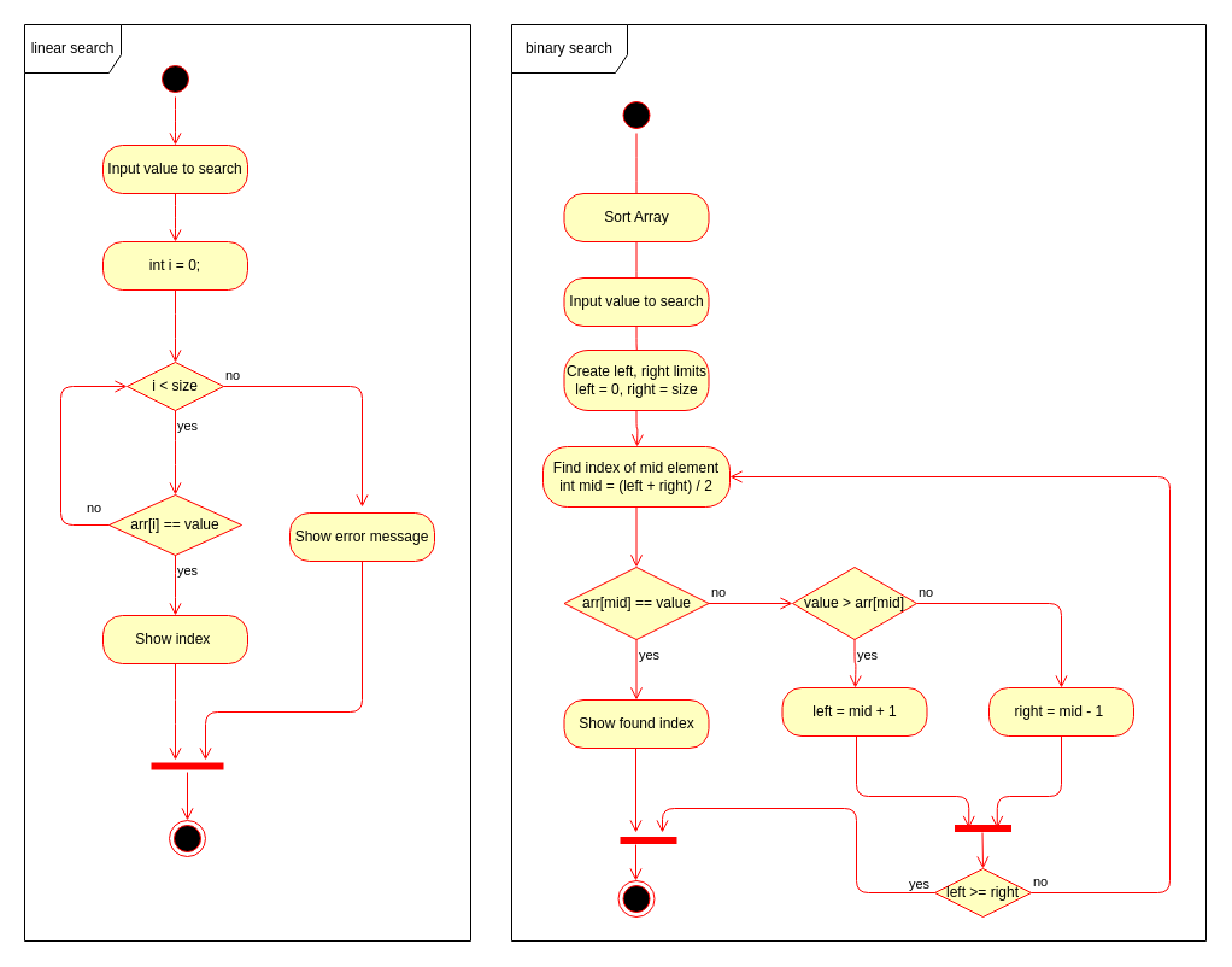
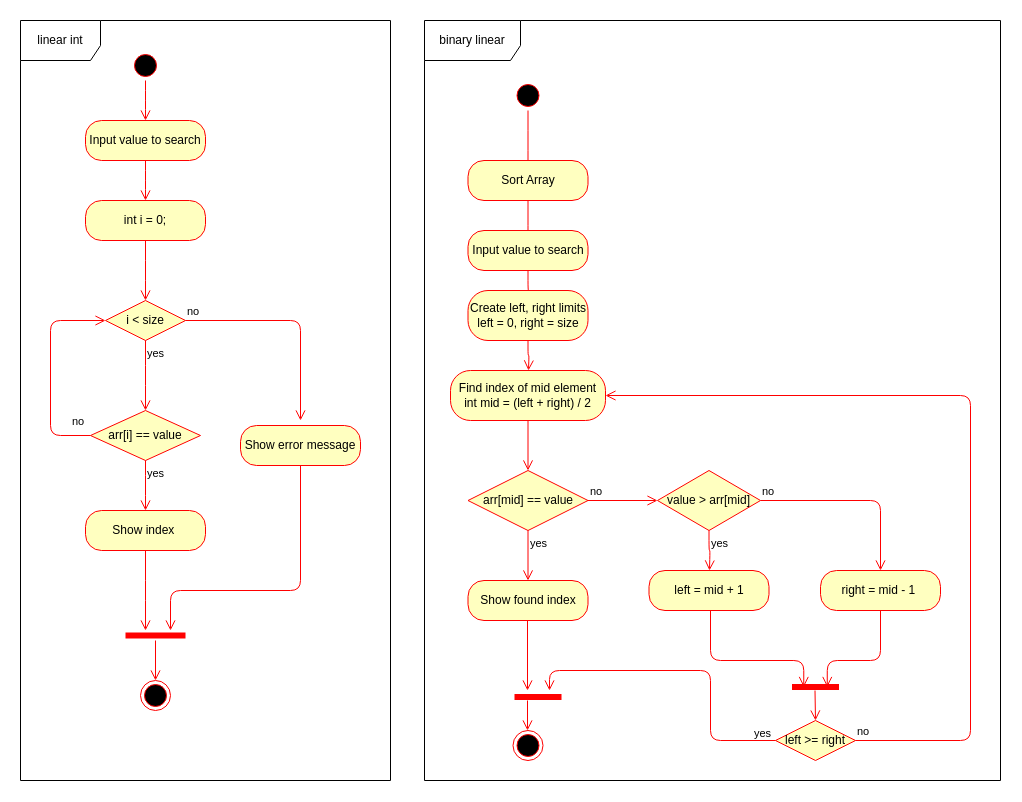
  <mxCell id="0" />
  <mxCell id="1" parent="0" />
  <mxCell id="2" value="" style="group" parent="1" vertex="1" connectable="0"><mxGeometry x="50" y="50" width="310" height="660" as="geometry" /></mxCell>
  <mxCell id="3" value="" style="ellipse;html=1;shape=startState;fillColor=#000000;strokeColor=#ff0000;" parent="2" vertex="1"><mxGeometry x="80" width="30" height="30" as="geometry" /></mxCell>
  <mxCell id="4" value="" style="edgeStyle=orthogonalEdgeStyle;html=1;verticalAlign=bottom;endArrow=open;endSize=8;strokeColor=#ff0000;" parent="2" source="3" edge="1"><mxGeometry relative="1" as="geometry"><mxPoint x="95" y="70" as="targetPoint" /></mxGeometry></mxCell>
  <mxCell id="5" value="Input value to search" style="rounded=1;whiteSpace=wrap;html=1;arcSize=40;fontColor=#000000;fillColor=#ffffc0;strokeColor=#ff0000;" parent="2" vertex="1"><mxGeometry x="35" y="70" width="120" height="40" as="geometry" /></mxCell>
  <mxCell id="6" value="" style="edgeStyle=orthogonalEdgeStyle;html=1;verticalAlign=bottom;endArrow=open;endSize=8;strokeColor=#ff0000;" parent="2" source="5" edge="1"><mxGeometry relative="1" as="geometry"><mxPoint x="95" y="150" as="targetPoint" /></mxGeometry></mxCell>
  <mxCell id="7" value="int i = 0;" style="rounded=1;whiteSpace=wrap;html=1;arcSize=40;fontColor=#000000;fillColor=#ffffc0;strokeColor=#ff0000;" parent="2" vertex="1"><mxGeometry x="35" y="150" width="120" height="40" as="geometry" /></mxCell>
  <mxCell id="8" value="" style="edgeStyle=orthogonalEdgeStyle;html=1;verticalAlign=bottom;endArrow=open;endSize=8;strokeColor=#ff0000;" parent="2" source="7" edge="1"><mxGeometry relative="1" as="geometry"><mxPoint x="95" y="250" as="targetPoint" /></mxGeometry></mxCell>
  <mxCell id="9" value="i &amp;lt; size" style="rhombus;whiteSpace=wrap;html=1;fillColor=#ffffc0;strokeColor=#ff0000;" parent="2" vertex="1"><mxGeometry x="55" y="250" width="80" height="40" as="geometry" /></mxCell>
  <mxCell id="10" value="no" style="edgeStyle=orthogonalEdgeStyle;html=1;align=left;verticalAlign=bottom;endArrow=open;endSize=8;strokeColor=#ff0000;" parent="2" source="9" edge="1"><mxGeometry x="-1" relative="1" as="geometry"><mxPoint x="250" y="370" as="targetPoint" /><Array as="points"><mxPoint x="250" y="270" /></Array></mxGeometry></mxCell>
  <mxCell id="11" value="yes" style="edgeStyle=orthogonalEdgeStyle;html=1;align=left;verticalAlign=top;endArrow=open;endSize=8;strokeColor=#ff0000;" parent="2" source="9" edge="1"><mxGeometry x="-1" relative="1" as="geometry"><mxPoint x="95" y="360" as="targetPoint" /></mxGeometry></mxCell>
  <mxCell id="12" value="arr[i] == value" style="rhombus;whiteSpace=wrap;html=1;fillColor=#ffffc0;strokeColor=#ff0000;" parent="2" vertex="1"><mxGeometry x="40" y="360" width="110" height="50" as="geometry" /></mxCell>
  <mxCell id="13" value="no" style="edgeStyle=orthogonalEdgeStyle;html=1;align=left;verticalAlign=bottom;endArrow=open;endSize=8;strokeColor=#ff0000;entryX=0;entryY=0.5;entryDx=0;entryDy=0;" parent="2" source="12" target="9" edge="1"><mxGeometry x="-0.809" y="-5" relative="1" as="geometry"><mxPoint x="-50" y="310" as="targetPoint" /><Array as="points"><mxPoint y="385" /><mxPoint y="270" /></Array><mxPoint as="offset" /></mxGeometry></mxCell>
  <mxCell id="14" value="yes" style="edgeStyle=orthogonalEdgeStyle;html=1;align=left;verticalAlign=top;endArrow=open;endSize=8;strokeColor=#ff0000;" parent="2" source="12" edge="1"><mxGeometry x="-1" relative="1" as="geometry"><mxPoint x="95" y="460" as="targetPoint" /></mxGeometry></mxCell>
  <mxCell id="15" value="Show index&amp;nbsp;" style="rounded=1;whiteSpace=wrap;html=1;arcSize=40;fontColor=#000000;fillColor=#ffffc0;strokeColor=#ff0000;" parent="2" vertex="1"><mxGeometry x="35" y="460" width="120" height="40" as="geometry" /></mxCell>
  <mxCell id="16" value="" style="edgeStyle=orthogonalEdgeStyle;html=1;verticalAlign=bottom;endArrow=open;endSize=8;strokeColor=#ff0000;" parent="2" source="15" edge="1"><mxGeometry relative="1" as="geometry"><mxPoint x="95" y="580" as="targetPoint" /></mxGeometry></mxCell>
  <mxCell id="17" value="Show error message" style="rounded=1;whiteSpace=wrap;html=1;arcSize=40;fontColor=#000000;fillColor=#ffffc0;strokeColor=#ff0000;" parent="2" vertex="1"><mxGeometry x="190" y="375" width="120" height="40" as="geometry" /></mxCell>
  <mxCell id="18" value="" style="edgeStyle=orthogonalEdgeStyle;html=1;verticalAlign=bottom;endArrow=open;endSize=8;strokeColor=#ff0000;" parent="2" source="17" edge="1"><mxGeometry relative="1" as="geometry"><mxPoint x="120" y="580" as="targetPoint" /><Array as="points"><mxPoint x="250" y="540" /><mxPoint x="120" y="540" /></Array></mxGeometry></mxCell>
  <mxCell id="19" value="" style="shape=line;html=1;strokeWidth=6;strokeColor=#ff0000;" parent="2" vertex="1"><mxGeometry x="75" y="580" width="60" height="10" as="geometry" /></mxCell>
  <mxCell id="20" value="" style="edgeStyle=orthogonalEdgeStyle;html=1;verticalAlign=bottom;endArrow=open;endSize=8;strokeColor=#ff0000;entryX=0.5;entryY=0;entryDx=0;entryDy=0;" parent="2" source="19" target="21" edge="1"><mxGeometry relative="1" as="geometry"><mxPoint x="135" y="660" as="targetPoint" /></mxGeometry></mxCell>
  <mxCell id="21" value="" style="ellipse;html=1;shape=endState;fillColor=#000000;strokeColor=#ff0000;" parent="2" vertex="1"><mxGeometry x="90" y="630" width="30" height="30" as="geometry" /></mxCell>
  <mxCell id="22" value="" style="ellipse;html=1;shape=startState;fillColor=#000000;strokeColor=#ff0000;" parent="1" vertex="1"><mxGeometry x="512.5" y="80" width="30" height="30" as="geometry" /></mxCell>
  <mxCell id="23" value="" style="edgeStyle=orthogonalEdgeStyle;html=1;verticalAlign=bottom;endArrow=open;endSize=8;strokeColor=#ff0000;" parent="1" source="22" edge="1"><mxGeometry relative="1" as="geometry"><mxPoint x="527.5" y="170" as="targetPoint" /></mxGeometry></mxCell>
  <mxCell id="24" value="Sort Array" style="rounded=1;whiteSpace=wrap;html=1;arcSize=40;fontColor=#000000;fillColor=#ffffc0;strokeColor=#ff0000;" parent="1" vertex="1"><mxGeometry x="467.5" y="160" width="120" height="40" as="geometry" /></mxCell>
  <mxCell id="25" value="" style="edgeStyle=orthogonalEdgeStyle;html=1;verticalAlign=bottom;endArrow=open;endSize=8;strokeColor=#ff0000;" parent="1" source="24" edge="1"><mxGeometry relative="1" as="geometry"><mxPoint x="527.5" y="270" as="targetPoint" /></mxGeometry></mxCell>
  <mxCell id="26" value="Input value to search" style="rounded=1;whiteSpace=wrap;html=1;arcSize=40;fontColor=#000000;fillColor=#ffffc0;strokeColor=#ff0000;" parent="1" vertex="1"><mxGeometry x="467.5" y="230" width="120" height="40" as="geometry" /></mxCell>
  <mxCell id="27" value="" style="edgeStyle=orthogonalEdgeStyle;html=1;verticalAlign=bottom;endArrow=open;endSize=8;strokeColor=#ff0000;" parent="1" source="26" edge="1"><mxGeometry relative="1" as="geometry"><mxPoint x="528" y="310" as="targetPoint" /></mxGeometry></mxCell>
  <mxCell id="28" value="Find index of mid element&lt;br&gt;int mid = (left + right) / 2" style="rounded=1;whiteSpace=wrap;html=1;arcSize=40;fontColor=#000000;fillColor=#ffffc0;strokeColor=#ff0000;" parent="1" vertex="1"><mxGeometry x="450" y="370" width="155" height="50" as="geometry" /></mxCell>
  <mxCell id="29" value="" style="edgeStyle=orthogonalEdgeStyle;html=1;verticalAlign=bottom;endArrow=open;endSize=8;strokeColor=#ff0000;entryX=0.5;entryY=0;entryDx=0;entryDy=0;" parent="1" source="28" target="30" edge="1"><mxGeometry relative="1" as="geometry"><mxPoint x="532.5" y="470" as="targetPoint" /></mxGeometry></mxCell>
  <mxCell id="30" value="arr[mid] == value" style="rhombus;whiteSpace=wrap;html=1;fillColor=#ffffc0;strokeColor=#ff0000;" parent="1" vertex="1"><mxGeometry x="467.5" y="470" width="120" height="60" as="geometry" /></mxCell>
  <mxCell id="31" value="no" style="edgeStyle=orthogonalEdgeStyle;html=1;align=left;verticalAlign=bottom;endArrow=open;endSize=8;strokeColor=#ff0000;entryX=0;entryY=0.5;entryDx=0;entryDy=0;" parent="1" source="30" target="34" edge="1"><mxGeometry x="-1" relative="1" as="geometry"><mxPoint x="640" y="510" as="targetPoint" /></mxGeometry></mxCell>
  <mxCell id="32" value="yes" style="edgeStyle=orthogonalEdgeStyle;html=1;align=left;verticalAlign=top;endArrow=open;endSize=8;strokeColor=#ff0000;entryX=0.5;entryY=0;entryDx=0;entryDy=0;" parent="1" source="30" target="33" edge="1"><mxGeometry x="-1" relative="1" as="geometry"><mxPoint x="532.5" y="570" as="targetPoint" /></mxGeometry></mxCell>
  <mxCell id="33" value="Show found index" style="rounded=1;whiteSpace=wrap;html=1;arcSize=40;fontColor=#000000;fillColor=#ffffc0;strokeColor=#ff0000;" parent="1" vertex="1"><mxGeometry x="467.5" y="580" width="120" height="40" as="geometry" /></mxCell>
  <mxCell id="34" value="value &amp;gt; arr[mid]" style="rhombus;whiteSpace=wrap;html=1;fillColor=#ffffc0;strokeColor=#ff0000;" parent="1" vertex="1"><mxGeometry x="657" y="470" width="103" height="60" as="geometry" /></mxCell>
  <mxCell id="35" value="no" style="edgeStyle=orthogonalEdgeStyle;html=1;align=left;verticalAlign=bottom;endArrow=open;endSize=8;strokeColor=#ff0000;entryX=0.5;entryY=0;entryDx=0;entryDy=0;" parent="1" source="34" target="38" edge="1"><mxGeometry x="-1" relative="1" as="geometry"><mxPoint x="850" y="530" as="targetPoint" /></mxGeometry></mxCell>
  <mxCell id="36" value="yes" style="edgeStyle=orthogonalEdgeStyle;html=1;align=left;verticalAlign=top;endArrow=open;endSize=8;strokeColor=#ff0000;" parent="1" source="34" edge="1"><mxGeometry x="-1" relative="1" as="geometry"><mxPoint x="709" y="570" as="targetPoint" /></mxGeometry></mxCell>
  <mxCell id="37" value="left = mid + 1" style="rounded=1;whiteSpace=wrap;html=1;arcSize=40;fontColor=#000000;fillColor=#ffffc0;strokeColor=#ff0000;" parent="1" vertex="1"><mxGeometry x="648.5" y="570" width="120" height="40" as="geometry" /></mxCell>
  <mxCell id="38" value="right = mid - 1&amp;nbsp;" style="rounded=1;whiteSpace=wrap;html=1;arcSize=40;fontColor=#000000;fillColor=#ffffc0;strokeColor=#ff0000;" parent="1" vertex="1"><mxGeometry x="820" y="570" width="120" height="40" as="geometry" /></mxCell>
  <mxCell id="39" value="Create left, right limits&lt;br&gt;left = 0, right = size" style="rounded=1;whiteSpace=wrap;html=1;arcSize=40;fontColor=#000000;fillColor=#ffffc0;strokeColor=#ff0000;" parent="1" vertex="1"><mxGeometry x="467.5" y="290" width="120" height="50" as="geometry" /></mxCell>
  <mxCell id="40" value="" style="edgeStyle=orthogonalEdgeStyle;html=1;verticalAlign=bottom;endArrow=open;endSize=8;strokeColor=#ff0000;" parent="1" source="39" edge="1"><mxGeometry relative="1" as="geometry"><mxPoint x="528" y="370" as="targetPoint" /></mxGeometry></mxCell>
  <mxCell id="41" value="" style="ellipse;html=1;shape=endState;fillColor=#000000;strokeColor=#ff0000;" parent="1" vertex="1"><mxGeometry x="512.5" y="730" width="30" height="30" as="geometry" /></mxCell>
  <mxCell id="42" value="" style="shape=line;html=1;strokeWidth=6;strokeColor=#ff0000;rotation=90;direction=south;" parent="1" vertex="1"><mxGeometry x="810" y="663" width="10" height="47" as="geometry" /></mxCell>
  <mxCell id="43" value="" style="edgeStyle=orthogonalEdgeStyle;html=1;verticalAlign=bottom;endArrow=open;endSize=8;strokeColor=#ff0000;entryX=0.75;entryY=0.5;entryDx=0;entryDy=0;entryPerimeter=0;" parent="1" target="42" edge="1"><mxGeometry relative="1" as="geometry"><mxPoint x="710" y="670" as="targetPoint" /><mxPoint x="710" y="610" as="sourcePoint" /><Array as="points"><mxPoint x="710" y="660" /><mxPoint x="803" y="660" /></Array></mxGeometry></mxCell>
  <mxCell id="44" value="" style="edgeStyle=orthogonalEdgeStyle;html=1;verticalAlign=bottom;endArrow=open;endSize=8;strokeColor=#ff0000;exitX=0.5;exitY=1;exitDx=0;exitDy=0;entryX=0.25;entryY=0.5;entryDx=0;entryDy=0;entryPerimeter=0;" parent="1" source="38" target="42" edge="1"><mxGeometry relative="1" as="geometry"><mxPoint x="820" y="680" as="targetPoint" /><mxPoint x="890" y="633.5" as="sourcePoint" /><Array as="points"><mxPoint x="880" y="660" /><mxPoint x="827" y="660" /></Array></mxGeometry></mxCell>
  <mxCell id="45" value="left &amp;gt;= right" style="rhombus;whiteSpace=wrap;html=1;fillColor=#ffffc0;strokeColor=#ff0000;" parent="1" vertex="1"><mxGeometry x="775" y="720" width="80" height="40" as="geometry" /></mxCell>
  <mxCell id="46" value="no" style="edgeStyle=orthogonalEdgeStyle;html=1;align=left;verticalAlign=bottom;endArrow=open;endSize=8;strokeColor=#ff0000;entryX=1;entryY=0.5;entryDx=0;entryDy=0;" parent="1" source="45" target="28" edge="1"><mxGeometry x="-1" relative="1" as="geometry"><mxPoint x="960" y="740" as="targetPoint" /><Array as="points"><mxPoint x="970" y="740" /><mxPoint x="970" y="395" /></Array></mxGeometry></mxCell>
  <mxCell id="47" value="yes" style="edgeStyle=orthogonalEdgeStyle;html=1;align=left;verticalAlign=top;endArrow=open;endSize=8;strokeColor=#ff0000;" parent="1" source="45" edge="1"><mxGeometry x="-0.856" y="-20" relative="1" as="geometry"><mxPoint x="549" y="690" as="targetPoint" /><Array as="points"><mxPoint x="710" y="740" /><mxPoint x="710" y="670" /><mxPoint x="549" y="670" /></Array><mxPoint as="offset" /></mxGeometry></mxCell>
  <mxCell id="48" value="" style="edgeStyle=orthogonalEdgeStyle;html=1;verticalAlign=bottom;endArrow=open;endSize=8;strokeColor=#ff0000;entryX=0.5;entryY=0;entryDx=0;entryDy=0;" parent="1" target="45" edge="1"><mxGeometry relative="1" as="geometry"><mxPoint x="814.5" y="750" as="targetPoint" /><mxPoint x="814.5" y="690" as="sourcePoint" /></mxGeometry></mxCell>
  <mxCell id="49" value="" style="shape=line;html=1;strokeWidth=6;strokeColor=#ff0000;rotation=90;direction=south;" parent="1" vertex="1"><mxGeometry x="532.5" y="673" width="10" height="47" as="geometry" /></mxCell>
  <mxCell id="50" value="" style="edgeStyle=orthogonalEdgeStyle;html=1;verticalAlign=bottom;endArrow=open;endSize=8;strokeColor=#ff0000;" parent="1" edge="1"><mxGeometry relative="1" as="geometry"><mxPoint x="527" y="690" as="targetPoint" /><mxPoint x="527" y="620" as="sourcePoint" /></mxGeometry></mxCell>
  <mxCell id="51" value="" style="edgeStyle=orthogonalEdgeStyle;html=1;verticalAlign=bottom;endArrow=open;endSize=8;strokeColor=#ff0000;" parent="1" edge="1"><mxGeometry relative="1" as="geometry"><mxPoint x="527" y="730" as="targetPoint" /><mxPoint x="527" y="700" as="sourcePoint" /></mxGeometry></mxCell>
- <mxCell id="52" value="linear search" style="shape=umlFrame;whiteSpace=wrap;html=1;width=80;height=40;" parent="1" vertex="1"><mxGeometry x="20" y="20" width="370" height="760" as="geometry" /></mxCell>
- <mxCell id="53" value="binary search" style="shape=umlFrame;whiteSpace=wrap;html=1;width=96;height=40;" parent="1" vertex="1"><mxGeometry x="424" y="20" width="576" height="760" as="geometry" /></mxCell>
+ <mxCell id="52" value="linear int" style="shape=umlFrame;whiteSpace=wrap;html=1;width=80;height=40;" parent="1" vertex="1"><mxGeometry x="20" y="20" width="370" height="760" as="geometry" /></mxCell>
+ <mxCell id="53" value="binary linear" style="shape=umlFrame;whiteSpace=wrap;html=1;width=96;height=40;" parent="1" vertex="1"><mxGeometry x="424" y="20" width="576" height="760" as="geometry" /></mxCell>
